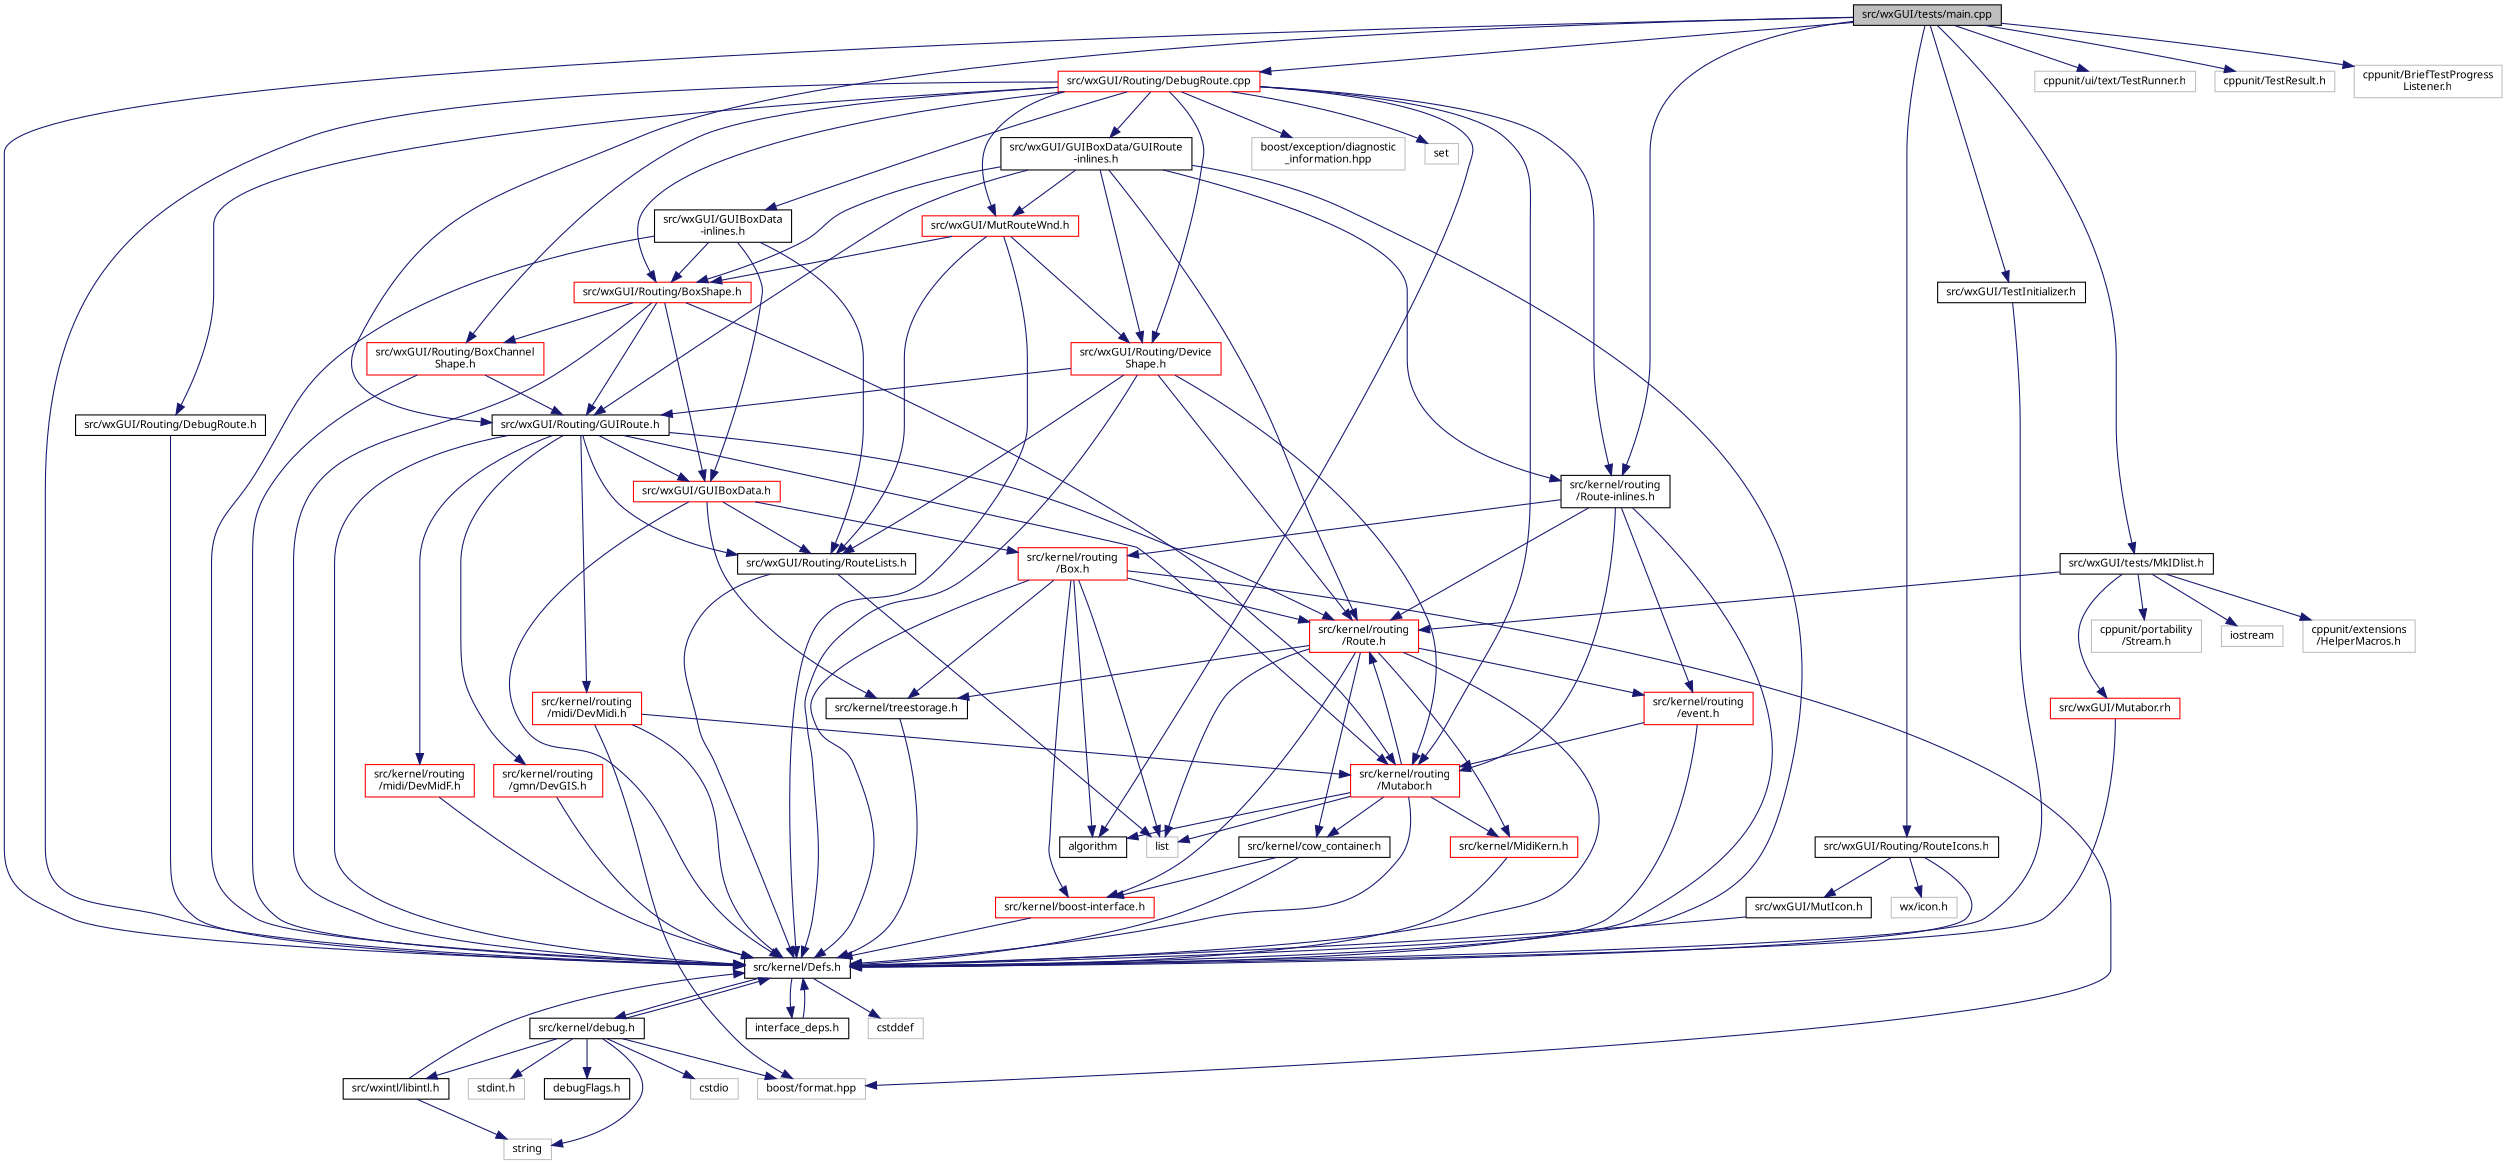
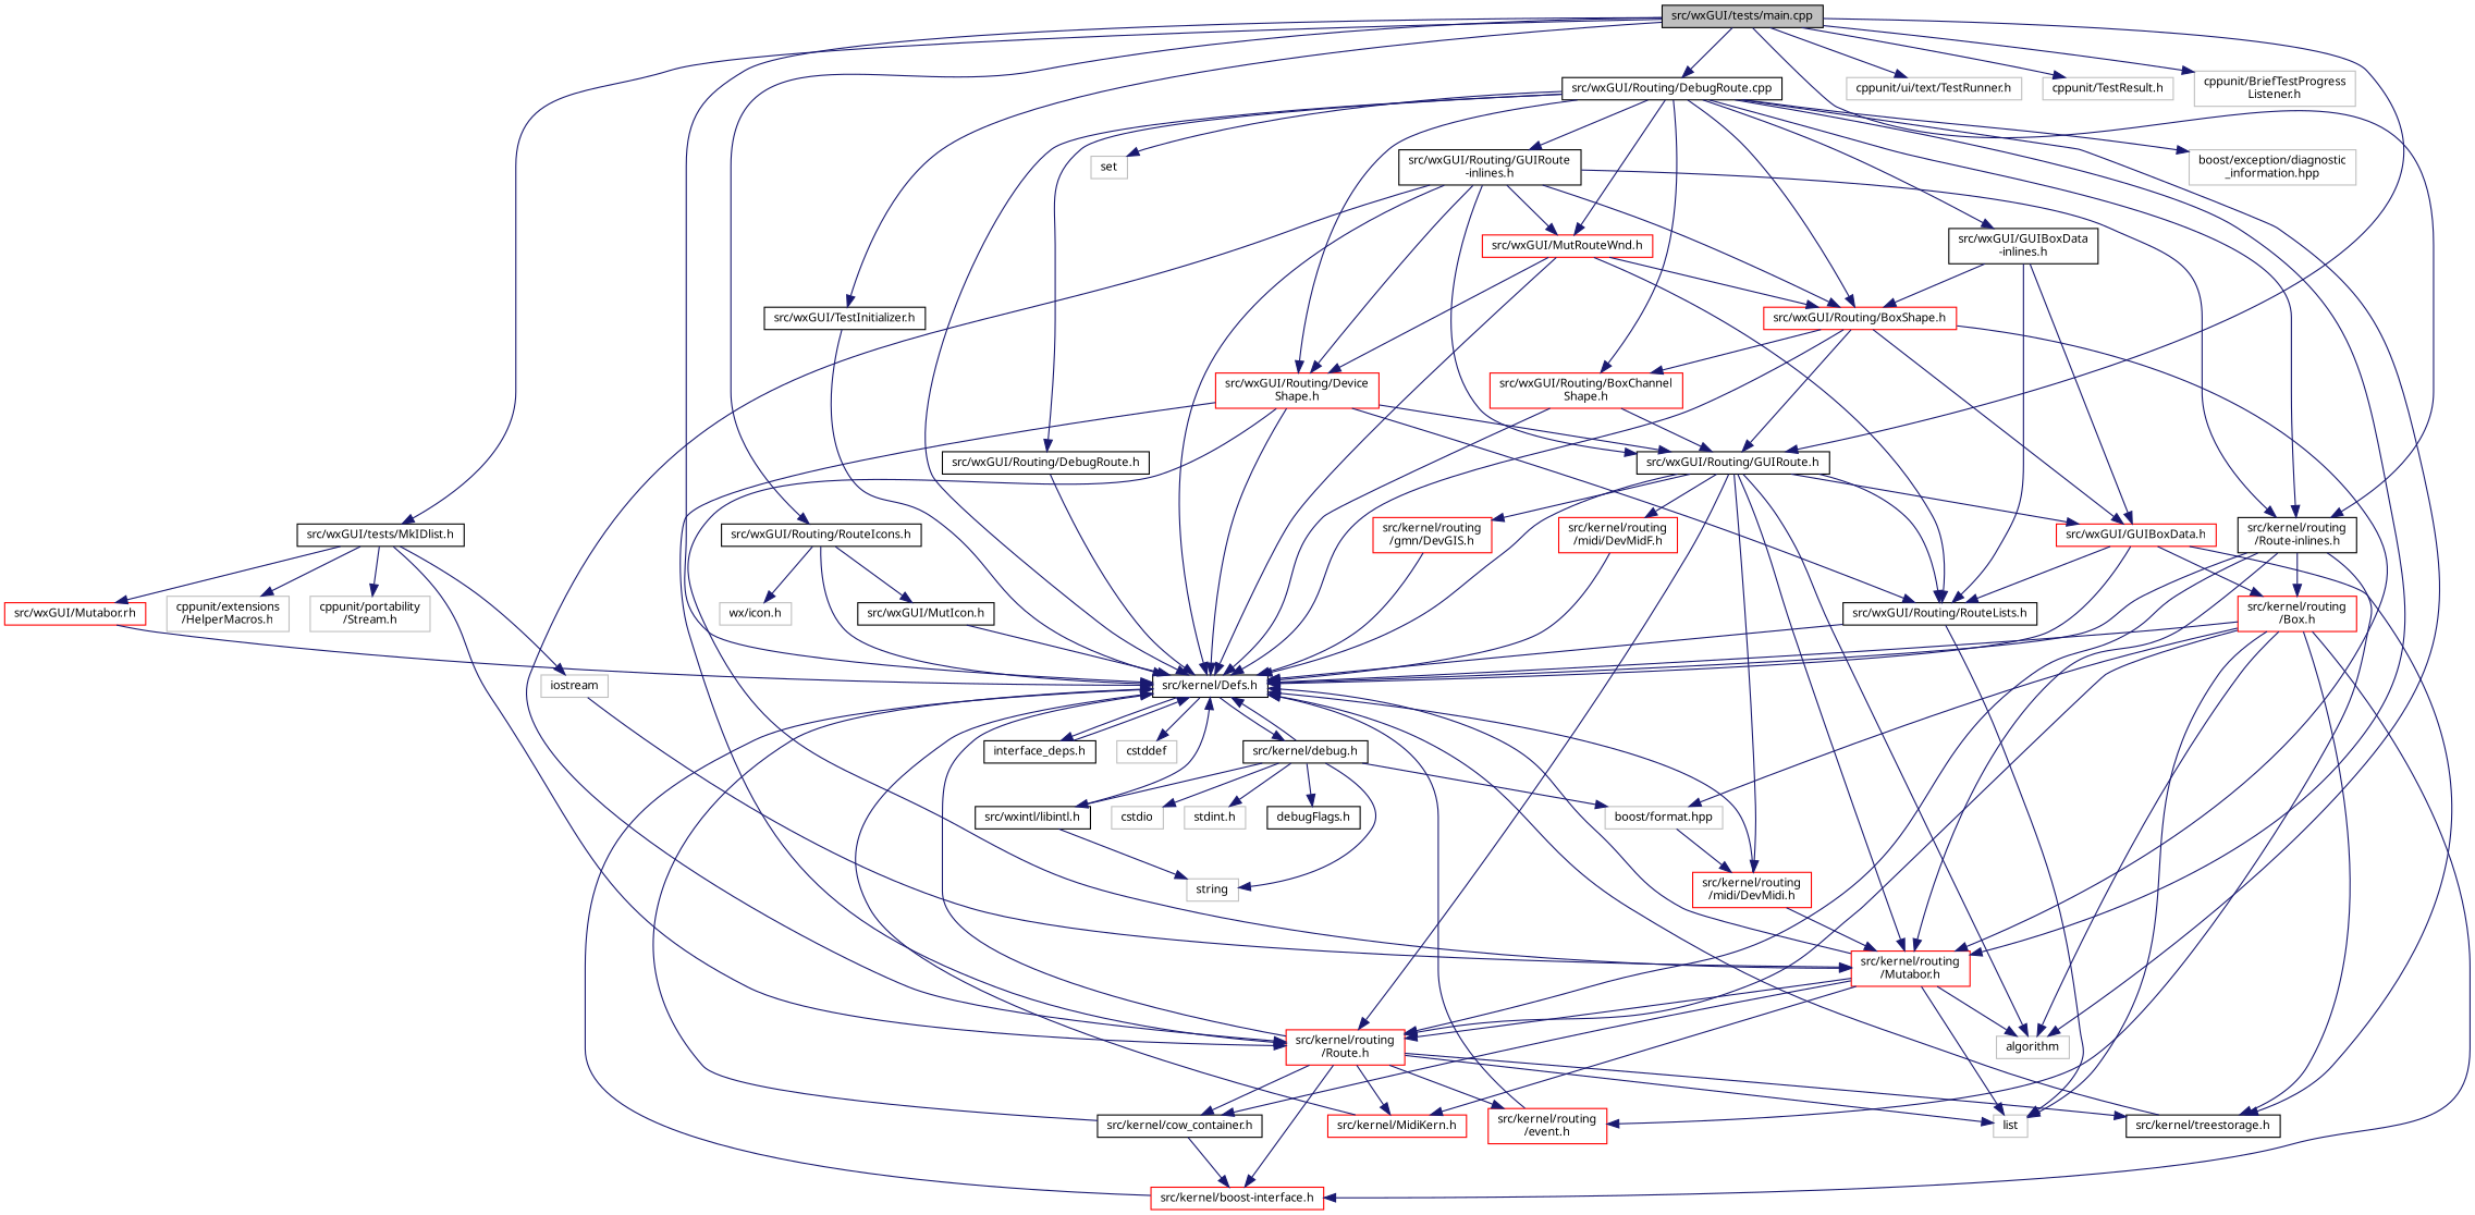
  digraph {
    node [color=black fillcolor=white fontname=Sans fontsize=10 shape=record style=filled]
    edge [color=midnightblue fontname=Sans fontsize=10 labelfontname=Sans labelfontsize=10 style=solid]
    n1 [fillcolor=grey75 fontcolor=black height=0.2 label="src/wxGUI/tests/main.cpp" width=0.4]
    n2 [height=0.2 label="src/kernel/Defs.h" width=0.4]
    n3 [height=0.2 label="src/wxGUI/tests/MkIDlist.h" width=0.4]
    n4 [height=0.2 label="src/wxGUI/Routing/RouteIcons.h" width=0.4]
    n5 [height=0.2 label="src/wxGUI/Routing/GUIRoute.h" width=0.4]
    n6 [height=0.2 label="src/kernel/routing\l/Route-inlines.h" width=0.4]
    n7 [height=0.2 label="src/wxGUI/TestInitializer.h" width=0.4]
    n8 [color=grey75 height=0.2 label="cppunit/ui/text/TestRunner.h" width=0.4]
    n9 [color=grey75 height=0.2 label="cppunit/TestResult.h" width=0.4]
    n10 [color=grey75 height=0.2 label="cppunit/BriefTestProgress\lListener.h" width=0.4]
-   n11 [color=red height=0.2 label="src/wxGUI/Routing/DebugRoute.cpp" width=0.4]
+   n11 [height=0.2 label="src/wxGUI/Routing/DebugRoute.cpp" width=0.4]
    n12 [height=0.2 label="interface_deps.h" width=0.4]
    n13 [color=grey75 height=0.2 label=cstddef width=0.4]
    n14 [height=0.2 label="src/kernel/debug.h" width=0.4]
    n15 [color=grey75 height=0.2 label="cppunit/extensions\l/HelperMacros.h" width=0.4]
    n16 [color=grey75 height=0.2 label="cppunit/portability\l/Stream.h" width=0.4]
    n17 [color=red height=0.2 label="src/kernel/routing\l/Route.h" width=0.4]
    n18 [color=red height=0.2 label="src/wxGUI/Mutabor.rh" width=0.4]
    n19 [color=grey75 height=0.2 label=iostream width=0.4]
    n20 [height=0.2 label="src/wxGUI/MutIcon.h" width=0.4]
    n21 [color=grey75 height=0.2 label="wx/icon.h" width=0.4]
    n22 [color=red height=0.2 label="src/kernel/routing\l/Mutabor.h" width=0.4]
-   n23 [height=0.2 label=algorithm width=0.4]
+   n23 [color=grey75 height=0.2 label=algorithm width=0.4]
    n24 [color=red height=0.2 label="src/kernel/routing\l/midi/DevMidi.h" width=0.4]
    n25 [color=red height=0.2 label="src/kernel/routing\l/midi/DevMidF.h" width=0.4]
    n26 [color=red height=0.2 label="src/kernel/routing\l/gmn/DevGIS.h" width=0.4]
    n27 [color=red height=0.2 label="src/wxGUI/GUIBoxData.h" width=0.4]
    n28 [height=0.2 label="src/wxGUI/Routing/RouteLists.h" width=0.4]
    n29 [color=red height=0.2 label="src/kernel/routing\l/event.h" width=0.4]
    n30 [color=red height=0.2 label="src/kernel/routing\l/Box.h" width=0.4]
    n31 [height=0.2 label="src/wxGUI/Routing/DebugRoute.h" width=0.4]
    n32 [color=grey75 height=0.2 label="boost/exception/diagnostic\l_information.hpp" width=0.4]
    n33 [color=grey75 height=0.2 label=set width=0.4]
    n34 [color=red height=0.2 label="src/wxGUI/Routing/Device\lShape.h" width=0.4]
    n35 [color=red height=0.2 label="src/wxGUI/MutRouteWnd.h" width=0.4]
    n36 [color=red height=0.2 label="src/wxGUI/Routing/BoxShape.h" width=0.4]
    n37 [color=red height=0.2 label="src/wxGUI/Routing/BoxChannel\lShape.h" width=0.4]
-   n38 [height=0.2 label="src/wxGUI/GUIBoxData/GUIRoute\l-inlines.h" width=0.4]
+   n38 [height=0.2 label="src/wxGUI/Routing/GUIRoute\l-inlines.h" width=0.4]
    n39 [height=0.2 label="src/wxGUI/GUIBoxData\l-inlines.h" width=0.4]
    n40 [height=0.2 label="src/wxintl/libintl.h" width=0.4]
    n41 [color=grey75 height=0.2 label=string width=0.4]
    n42 [color=grey75 height=0.2 label=cstdio width=0.4]
    n43 [color=grey75 height=0.2 label="boost/format.hpp" width=0.4]
    n44 [color=grey75 height=0.2 label="stdint.h" width=0.4]
    n45 [height=0.2 label="debugFlags.h" width=0.4]
    n46 [height=0.2 label="src/kernel/cow_container.h" width=0.4]
    n47 [color=red height=0.2 label="src/kernel/boost-interface.h" width=0.4]
    n48 [color=red height=0.2 label="src/kernel/MidiKern.h" width=0.4]
    n49 [height=0.2 label="src/kernel/treestorage.h" width=0.4]
    n50 [color=grey75 height=0.2 label=list width=0.4]
    n1 -> n2
    n1 -> n3
    n1 -> n4
    n1 -> n5
    n1 -> n6
    n1 -> n7
    n1 -> n8
    n1 -> n9
    n1 -> n10
    n1 -> n11
    n2 -> n12
    n2 -> n13
    n2 -> n14
    n3 -> n15
    n3 -> n16
    n3 -> n17
    n3 -> n18
    n3 -> n19
    n4 -> n2
    n4 -> n20
    n4 -> n21
    n5 -> n2
    n5 -> n17
    n5 -> n22
+   n5 -> n23
    n5 -> n24
    n5 -> n25
    n5 -> n26
    n5 -> n27
    n5 -> n28
    n6 -> n2
    n6 -> n17
    n6 -> n22
    n6 -> n29
    n6 -> n30
    n7 -> n2
    n11 -> n2
    n11 -> n6
    n11 -> n22
    n11 -> n23
    n11 -> n31
    n11 -> n32
    n11 -> n33
    n11 -> n34
    n11 -> n35
    n11 -> n36
    n11 -> n37
    n11 -> n38
    n11 -> n39
    n12 -> n2
    n14 -> n2
    n14 -> n40
    n14 -> n41
    n14 -> n42
    n14 -> n43
    n14 -> n44
    n14 -> n45
    n17 -> n2
    n17 -> n29
    n17 -> n46
    n17 -> n47
    n17 -> n48
    n17 -> n49
    n17 -> n50
    n18 -> n2
    n20 -> n2
    n22 -> n2
    n22 -> n17
    n22 -> n23
    n22 -> n46
    n22 -> n48
    n22 -> n50
    n24 -> n2
    n24 -> n22
-   n24 -> n43
+   n43 -> n24
    n25 -> n2
    n26 -> n2
    n27 -> n2
    n27 -> n28
    n27 -> n30
    n27 -> n49
    n28 -> n2
    n28 -> n50
    n29 -> n2
-   n29 -> n22
+   n19 -> n22
    n30 -> n2
    n30 -> n17
    n30 -> n23
    n30 -> n43
    n30 -> n47
    n30 -> n49
    n30 -> n50
    n31 -> n2
    n34 -> n2
    n34 -> n5
    n34 -> n17
    n34 -> n22
    n34 -> n28
    n35 -> n2
    n35 -> n28
    n35 -> n34
    n35 -> n36
    n36 -> n2
    n36 -> n5
    n36 -> n22
    n36 -> n27
    n36 -> n37
    n37 -> n2
    n37 -> n5
    n38 -> n2
    n38 -> n5
    n38 -> n6
    n38 -> n17
    n38 -> n34
    n38 -> n35
    n38 -> n36
-   n39 -> n2
    n39 -> n27
    n39 -> n28
    n39 -> n36
    n40 -> n2
    n40 -> n41
    n46 -> n2
    n46 -> n47
    n47 -> n2
    n48 -> n2
    n49 -> n2
  }
